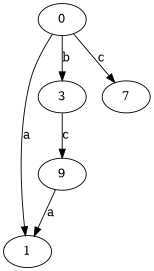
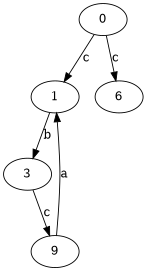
  strict digraph {
    fontname="DejaVu Serif"
    node [fontname="DejaVu Serif"]
    edge [fontname="DejaVu Serif"]
    0
    1
    3
-   6 [label=7]
+   6
    n5 [label=9]
-   0 -> 1 [label=a]
-   0 -> 3 [label=b]
+   0 -> 1 [label=c]
+   1 -> 3 [label=b]
    0 -> 6 [label=c]
    3 -> n5 [label=c]
    n5 -> 1 [label=a]
  }
